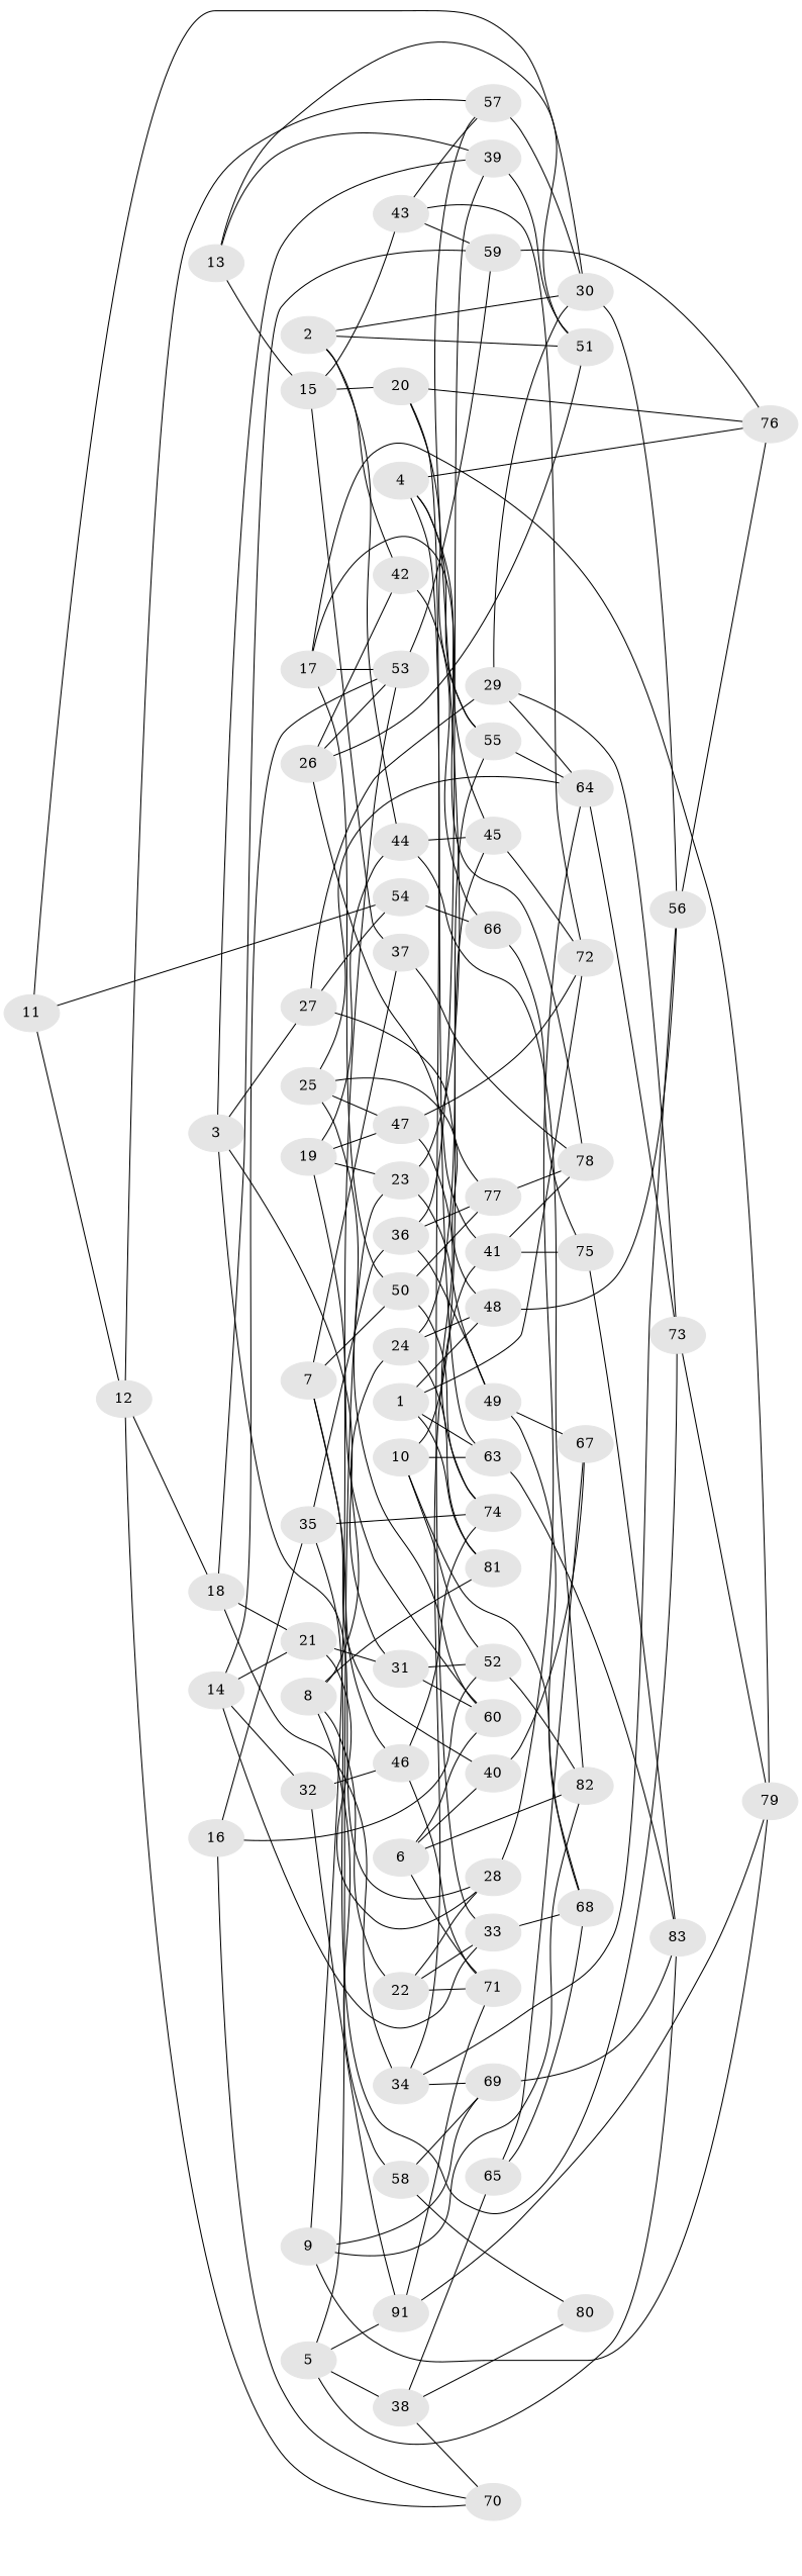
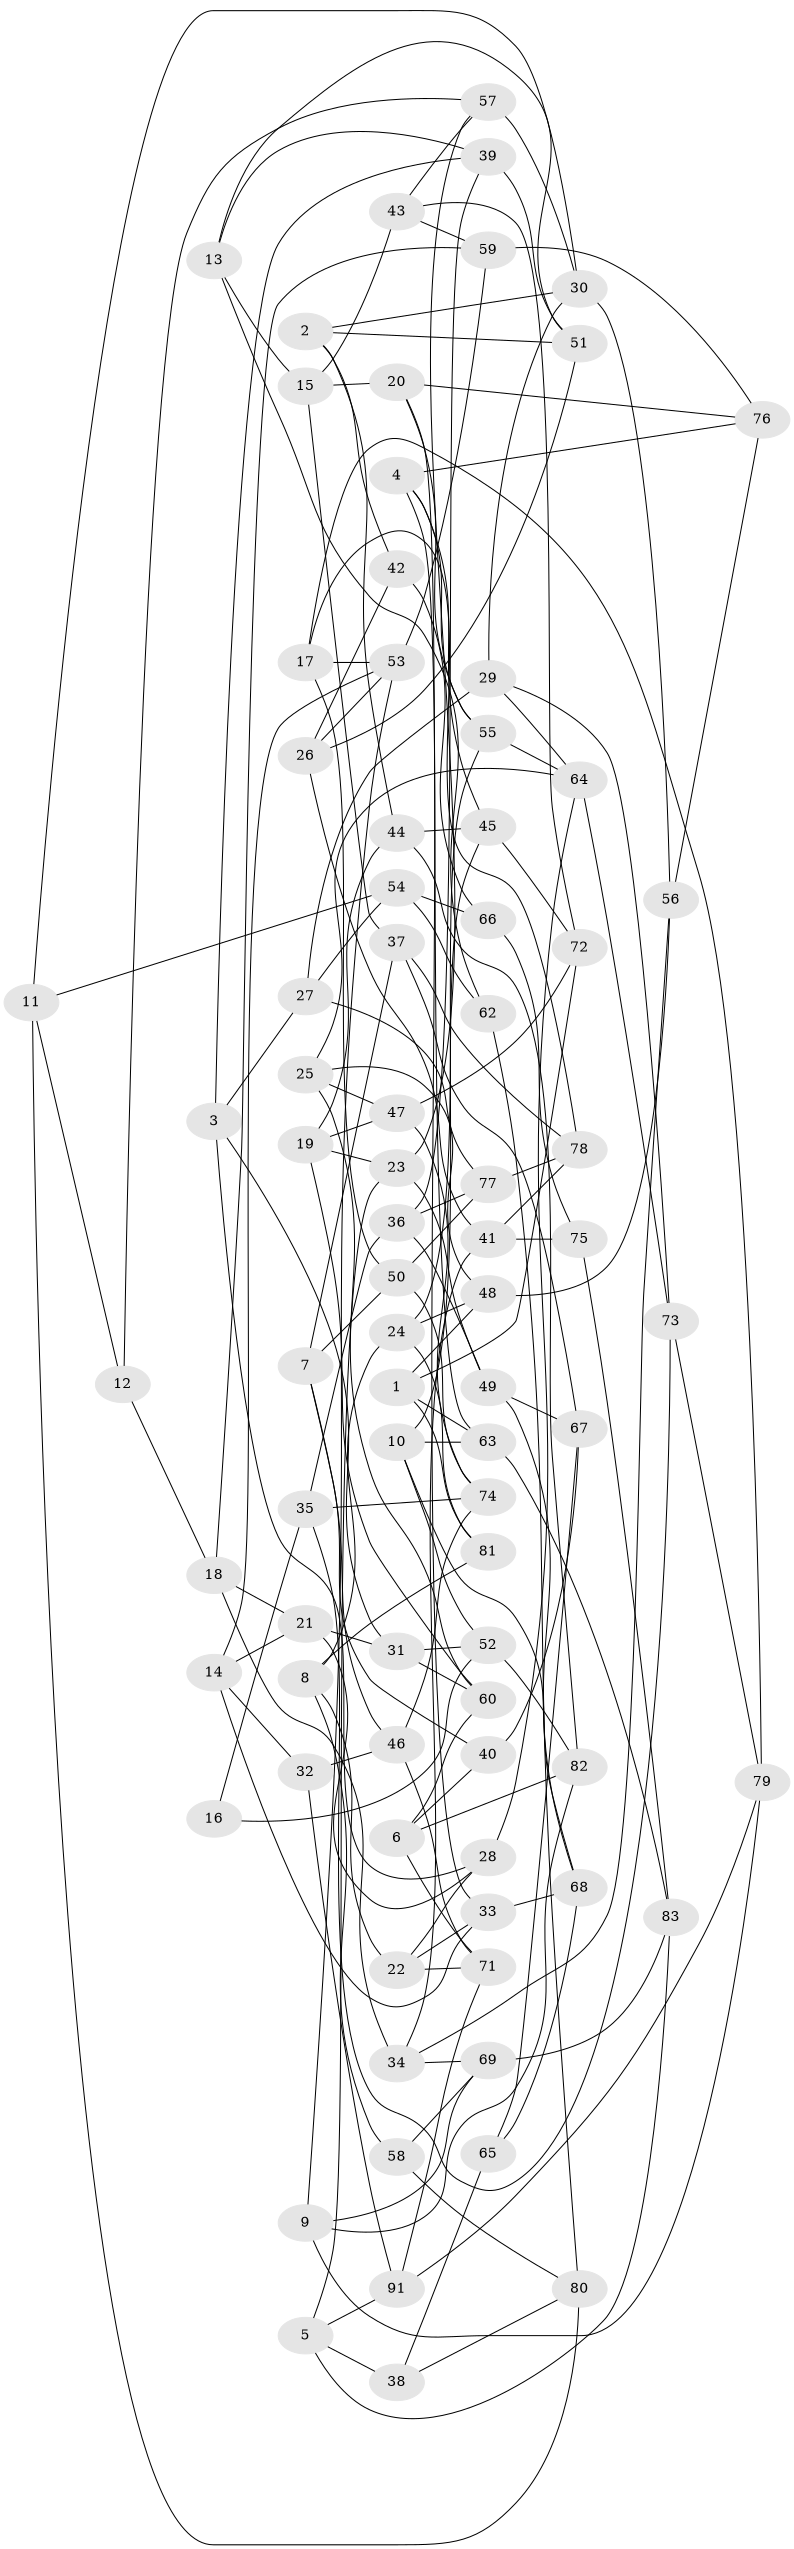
  graph {
    rankdir=LR
    node [color=gray90 style=filled]
    1
    48
    63
    72
    81
    56
    83
    2
    30
    42
    44
    51
    66
    45
    82
    3
    27
    28
    31
    39
    54
    29
    77
    64
    60
    52
    4
    33
    55
    76
    68
    5
    23
    38
    n35 [label=91]
    57
    49
    80
-   70
    65
    71
    79
    6
    40
    67
    7
    37
    46
    50
    78
    74
    8
    22
    24
    58
    69
    9
    53
    59
    10
    11
    12
    18
+   62
    21
    34
    13
    15
    20
    43
    14
    32
    16
    35
    73
    36
    17
    41
    19
    47
    25
    26
    75
    1 -- 48
    1 -- 63
    1 -- 72
    1 -- 81
    48 -- 56
    63 -- 83
    56 -- 76
    2 -- 30
    2 -- 42
    2 -- 44
    2 -- 51
    30 -- 56
    42 -- 66
    44 -- 45
    44 -- 82
    66 -- 75
    45 -- 72
    3 -- 27
    3 -- 28
    3 -- 31
    3 -- 39
    27 -- 54
    27 -- 29
    27 -- 77
    28 -- 64
    31 -- 60
    31 -- 52
    39 -- 51
    54 -- 66
+   54 -- 62
    29 -- 30
    29 -- 64
    29 -- 73
    77 -- 78
    64 -- 73
    52 -- 82
    4 -- 45
    4 -- 33
    4 -- 55
    4 -- 76
    33 -- 68
    55 -- 64
    5 -- 83
    5 -- 23
    5 -- 38
    5 -- n35
    23 -- 57
    23 -- 49
    38 -- 80
-   38 -- 70
    38 -- 65
    n35 -- 71
    n35 -- 79
    57 -- 30
    49 -- 68
    49 -- 67
    65 -- 68
    65 -- 67
    6 -- 82
    6 -- 60
    6 -- 71
    6 -- 40
    40 -- 67
    7 -- 40
    7 -- 37
    7 -- 46
    7 -- 50
+   37 -- 67
    37 -- 78
    46 -- 71
    46 -- 74
    50 -- 77
    50 -- 74
    8 -- 81
    8 -- 22
    8 -- 24
    8 -- 58
    22 -- 28
    22 -- 33
    22 -- 71
    24 -- 48
    24 -- 81
    24 -- 55
    58 -- 80
    58 -- 69
    69 -- 83
    9 -- 82
    9 -- 79
    9 -- 69
    9 -- 53
    53 -- 59
    59 -- 76
    10 -- 63
    10 -- 45
    10 -- 52
    10 -- 68
    11 -- 30
    11 -- 54
+   11 -- 80
    11 -- 12
    12 -- 57
-   12 -- 70
    12 -- 18
    18 -- 59
    18 -- 21
    18 -- 34
+   62 -- 80
    21 -- 28
    21 -- 31
    34 -- 56
    34 -- 69
    34 -- 41
    13 -- 51
    13 -- 39
+   13 -- 62
    13 -- 15
    15 -- 37
    15 -- 20
    15 -- 43
    20 -- 63
    20 -- 55
    20 -- 76
    43 -- 72
    43 -- 57
    43 -- 59
    14 -- 33
    14 -- 53
    14 -- 21
    14 -- 32
    32 -- n35
    32 -- 46
    16 -- 52
-   16 -- 70
    16 -- 35
    35 -- 74
    35 -- 73
    35 -- 36
    73 -- 79
    36 -- 39
    36 -- 77
    36 -- 49
    17 -- 79
    17 -- 50
    17 -- 78
    17 -- 53
    41 -- 78
    41 -- 75
    19 -- 44
    19 -- 60
    19 -- 23
    19 -- 47
    47 -- 72
    47 -- 74
    25 -- 48
    25 -- 64
    25 -- 60
    25 -- 47
    26 -- 42
    26 -- 51
    26 -- 53
    26 -- 41
    75 -- 83
  }
